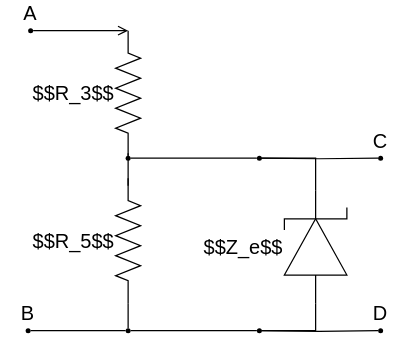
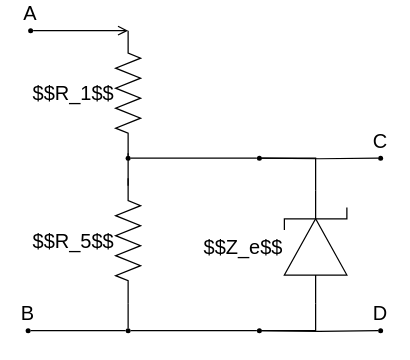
  <mxCell id="0" />
  <mxCell id="1" parent="0" />
  <mxCell id="2" value="" style="edgeStyle=orthogonalEdgeStyle;rounded=0;orthogonalLoop=1;jettySize=auto;html=1;endArrow=none;endFill=0;fontFamily=Helvetica;fontSize=16;" edge="1" parent="1" source="10" target="4"><mxGeometry relative="1" as="geometry" /></mxCell>
- <mxCell id="3" value="$$R_3$$" style="verticalLabelPosition=middle;shadow=0;dashed=0;align=right;fillColor=#ffffff;html=1;verticalAlign=middle;strokeWidth=1;shape=mxgraph.electrical.resistors.resistor_2;rounded=1;comic=0;labelBackgroundColor=none;fontFamily=Helvetica;fontSize=16;fontColor=#000000;direction=south;labelPosition=left;" parent="1" vertex="1"><mxGeometry x="92" y="22" width="20" height="100" as="geometry" /></mxCell>
+ <mxCell id="3" value="$$R_1$$" style="verticalLabelPosition=middle;shadow=0;dashed=0;align=right;fillColor=#ffffff;html=1;verticalAlign=middle;strokeWidth=1;shape=mxgraph.electrical.resistors.resistor_2;rounded=1;comic=0;labelBackgroundColor=none;fontFamily=Helvetica;fontSize=16;fontColor=#000000;direction=south;labelPosition=left;" parent="1" vertex="1"><mxGeometry x="92" y="22" width="20" height="100" as="geometry" /></mxCell>
  <mxCell id="4" value="$$R_5$$" style="verticalLabelPosition=middle;shadow=0;dashed=0;align=right;fillColor=#ffffff;html=1;verticalAlign=middle;strokeWidth=1;shape=mxgraph.electrical.resistors.resistor_2;rounded=1;comic=0;labelBackgroundColor=none;fontFamily=Helvetica;fontSize=16;fontColor=#000000;direction=south;labelPosition=left;" vertex="1" parent="1"><mxGeometry x="92" y="140" width="20" height="100" as="geometry" /></mxCell>
  <mxCell id="5" style="edgeStyle=orthogonalEdgeStyle;rounded=0;orthogonalLoop=1;jettySize=auto;html=1;exitX=1;exitY=0.5;exitDx=0;exitDy=0;entryX=0;entryY=0.5;entryDx=0;entryDy=0;entryPerimeter=0;verticalAlign=middle;endArrow=open;endFill=0;fontFamily=Helvetica;fontSize=16;" edge="1" parent="1" source="6" target="3"><mxGeometry relative="1" as="geometry"><Array as="points"><mxPoint x="92" y="22" /><mxPoint x="92" y="22" /></Array></mxGeometry></mxCell>
  <mxCell id="6" value="A" style="ellipse;whiteSpace=wrap;html=1;rounded=1;shadow=0;comic=0;labelBackgroundColor=none;strokeColor=none;strokeWidth=2;fillColor=#000000;fontFamily=Helvetica;fontSize=16;fontColor=#000000;align=center;labelPosition=center;verticalLabelPosition=top;verticalAlign=bottom;" parent="1" vertex="1"><mxGeometry x="22" y="20" width="4" height="4" as="geometry" /></mxCell>
  <mxCell id="7" value="$$Z_e$$" style="pointerEvents=1;fillColor=#000000;verticalLabelPosition=middle;shadow=0;dashed=0;align=right;fillColor=#ffffff;html=1;verticalAlign=middle;strokeWidth=1;shape=mxgraph.electrical.diodes.zener_diode_1;direction=north;fontFamily=Helvetica;fontSize=16;labelPosition=left;" vertex="1" parent="1"><mxGeometry x="227" y="150" width="50" height="90" as="geometry" /></mxCell>
  <mxCell id="8" style="edgeStyle=orthogonalEdgeStyle;rounded=0;orthogonalLoop=1;jettySize=auto;html=1;exitX=1;exitY=0.5;exitDx=0;exitDy=0;entryX=1;entryY=0.5;entryDx=0;entryDy=0;entryPerimeter=0;endArrow=none;endFill=0;fontFamily=Helvetica;fontSize=16;" edge="1" parent="1" source="16" target="7"><mxGeometry relative="1" as="geometry" /></mxCell>
  <mxCell id="9" style="edgeStyle=orthogonalEdgeStyle;rounded=0;orthogonalLoop=1;jettySize=auto;html=1;exitX=1;exitY=0.5;exitDx=0;exitDy=0;entryX=0;entryY=0.5;entryDx=0;entryDy=0;endArrow=none;endFill=0;fontFamily=Helvetica;fontSize=16;" edge="1" parent="1" source="10" target="16"><mxGeometry relative="1" as="geometry" /></mxCell>
  <mxCell id="10" value="" style="ellipse;whiteSpace=wrap;html=1;rounded=1;shadow=0;comic=0;labelBackgroundColor=none;strokeColor=none;strokeWidth=2;fillColor=#000000;fontFamily=Helvetica;fontSize=16;fontColor=#000000;align=center;labelPosition=center;verticalLabelPosition=top;verticalAlign=bottom;" vertex="1" parent="1"><mxGeometry x="100" y="122" width="4" height="4" as="geometry" /></mxCell>
  <mxCell id="11" style="edgeStyle=orthogonalEdgeStyle;rounded=0;orthogonalLoop=1;jettySize=auto;html=1;exitX=1;exitY=0.5;exitDx=0;exitDy=0;entryX=0;entryY=0.5;entryDx=0;entryDy=0;entryPerimeter=0;endArrow=none;endFill=0;fontFamily=Helvetica;fontSize=16;" edge="1" parent="1" source="17" target="7"><mxGeometry relative="1" as="geometry" /></mxCell>
  <mxCell id="12" style="edgeStyle=orthogonalEdgeStyle;rounded=0;orthogonalLoop=1;jettySize=auto;html=1;exitX=1;exitY=0.5;exitDx=0;exitDy=0;entryX=0;entryY=0.5;entryDx=0;entryDy=0;endArrow=none;endFill=0;fontFamily=Helvetica;fontSize=16;" edge="1" parent="1" source="13" target="14"><mxGeometry relative="1" as="geometry" /></mxCell>
  <mxCell id="13" value="B" style="ellipse;whiteSpace=wrap;html=1;rounded=1;shadow=0;comic=0;labelBackgroundColor=none;strokeColor=none;strokeWidth=2;fillColor=#000000;fontFamily=Helvetica;fontSize=16;fontColor=#000000;align=center;labelPosition=center;verticalLabelPosition=top;verticalAlign=bottom;" vertex="1" parent="1"><mxGeometry x="20" y="260" width="4" height="4" as="geometry" /></mxCell>
  <mxCell id="14" value="" style="ellipse;whiteSpace=wrap;html=1;rounded=1;shadow=0;comic=0;labelBackgroundColor=none;strokeColor=none;strokeWidth=2;fillColor=#000000;fontFamily=Helvetica;fontSize=16;fontColor=#000000;align=center;labelPosition=center;verticalLabelPosition=top;verticalAlign=bottom;" vertex="1" parent="1"><mxGeometry x="100" y="260" width="4" height="4" as="geometry" /></mxCell>
  <mxCell id="15" value="" style="edgeStyle=orthogonalEdgeStyle;rounded=0;orthogonalLoop=1;jettySize=auto;html=1;endArrow=none;endFill=0;fontFamily=Helvetica;fontSize=16;" edge="1" parent="1" source="4" target="14"><mxGeometry relative="1" as="geometry"><mxPoint x="101.972" y="240" as="sourcePoint" /><mxPoint x="102" y="382" as="targetPoint" /></mxGeometry></mxCell>
  <mxCell id="16" value="" style="ellipse;whiteSpace=wrap;html=1;rounded=1;shadow=0;comic=0;labelBackgroundColor=none;strokeColor=none;strokeWidth=2;fillColor=#000000;fontFamily=Helvetica;fontSize=16;fontColor=#000000;align=center;labelPosition=center;verticalLabelPosition=top;verticalAlign=bottom;" vertex="1" parent="1"><mxGeometry x="205" y="122" width="4" height="4" as="geometry" /></mxCell>
  <mxCell id="17" value="" style="ellipse;whiteSpace=wrap;html=1;rounded=1;shadow=0;comic=0;labelBackgroundColor=none;strokeColor=none;strokeWidth=2;fillColor=#000000;fontFamily=Helvetica;fontSize=16;fontColor=#000000;align=center;labelPosition=center;verticalLabelPosition=top;verticalAlign=bottom;" vertex="1" parent="1"><mxGeometry x="205" y="260" width="4" height="4" as="geometry" /></mxCell>
  <mxCell id="18" style="edgeStyle=orthogonalEdgeStyle;rounded=0;orthogonalLoop=1;jettySize=auto;html=1;exitX=1;exitY=0.5;exitDx=0;exitDy=0;entryX=0;entryY=0.5;entryDx=0;entryDy=0;entryPerimeter=0;endArrow=none;endFill=0;fontFamily=Helvetica;fontSize=16;" edge="1" parent="1" source="14" target="17"><mxGeometry relative="1" as="geometry"><mxPoint x="103.93" y="262.093" as="sourcePoint" /><mxPoint x="206.953" y="240" as="targetPoint" /></mxGeometry></mxCell>
  <mxCell id="19" style="edgeStyle=orthogonalEdgeStyle;rounded=0;orthogonalLoop=1;jettySize=auto;html=1;exitX=1;exitY=0.5;exitDx=0;exitDy=0;entryX=0;entryY=0.5;entryDx=0;entryDy=0;endArrow=none;endFill=0;fontFamily=Helvetica;fontSize=16;" edge="1" parent="1" target="21"><mxGeometry relative="1" as="geometry"><mxPoint x="207.048" y="124" as="sourcePoint" /><mxPoint x="308" y="124" as="targetPoint" /></mxGeometry></mxCell>
  <mxCell id="20" style="edgeStyle=orthogonalEdgeStyle;rounded=0;orthogonalLoop=1;jettySize=auto;html=1;exitX=1;exitY=0.5;exitDx=0;exitDy=0;entryX=0;entryY=0.5;entryDx=0;entryDy=0;endArrow=none;endFill=0;fontFamily=Helvetica;fontSize=16;" edge="1" parent="1" target="22"><mxGeometry relative="1" as="geometry"><mxPoint x="207.048" y="262.095" as="sourcePoint" /><mxPoint x="308" y="262.095" as="targetPoint" /></mxGeometry></mxCell>
  <mxCell id="21" value="C" style="ellipse;whiteSpace=wrap;html=1;rounded=1;shadow=0;comic=0;labelBackgroundColor=none;strokeColor=none;strokeWidth=2;fillColor=#000000;fontFamily=Helvetica;fontSize=16;fontColor=#000000;align=center;labelPosition=center;verticalLabelPosition=top;verticalAlign=bottom;" vertex="1" parent="1"><mxGeometry x="302" y="122" width="4" height="4" as="geometry" /></mxCell>
  <mxCell id="22" value="D" style="ellipse;whiteSpace=wrap;html=1;rounded=1;shadow=0;comic=0;labelBackgroundColor=none;strokeColor=none;strokeWidth=2;fillColor=#000000;fontFamily=Helvetica;fontSize=16;fontColor=#000000;align=center;labelPosition=center;verticalLabelPosition=top;verticalAlign=bottom;" vertex="1" parent="1"><mxGeometry x="302" y="260" width="4" height="4" as="geometry" /></mxCell>
